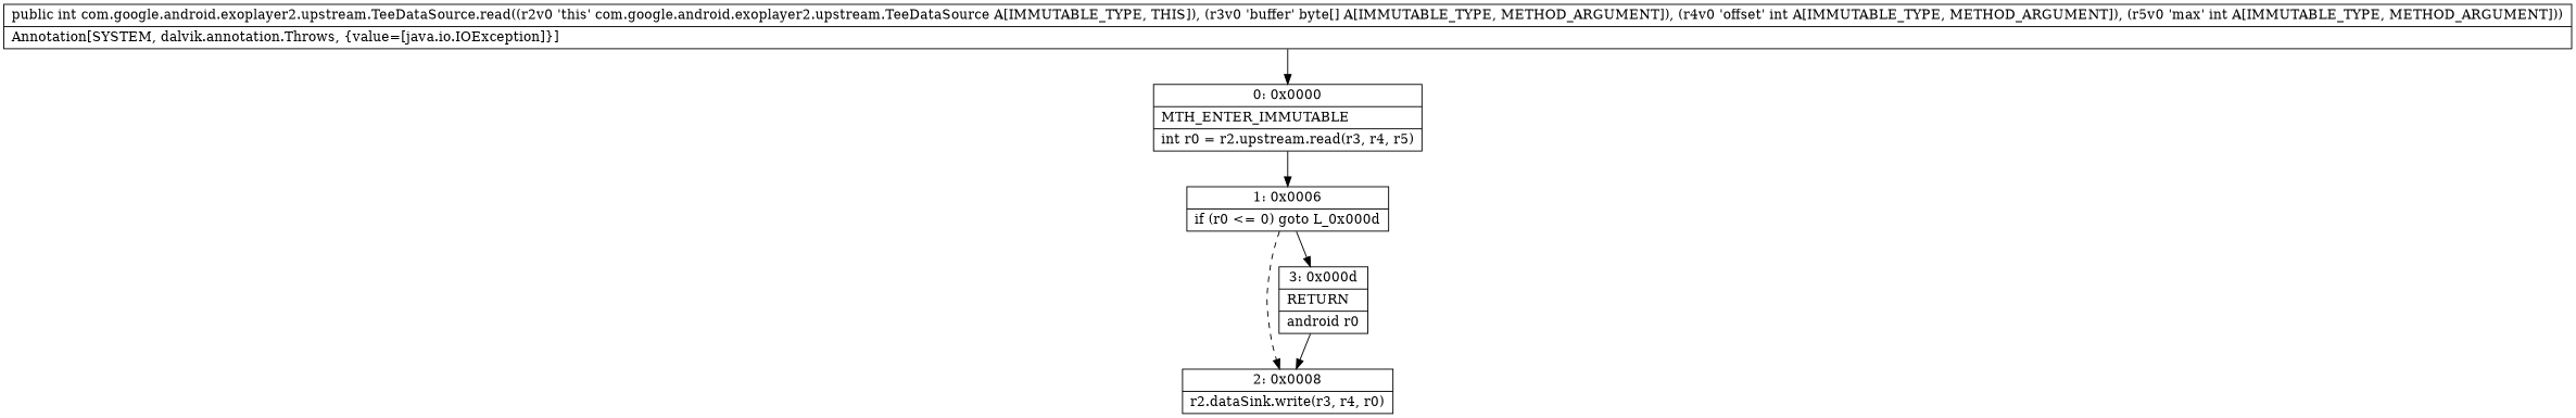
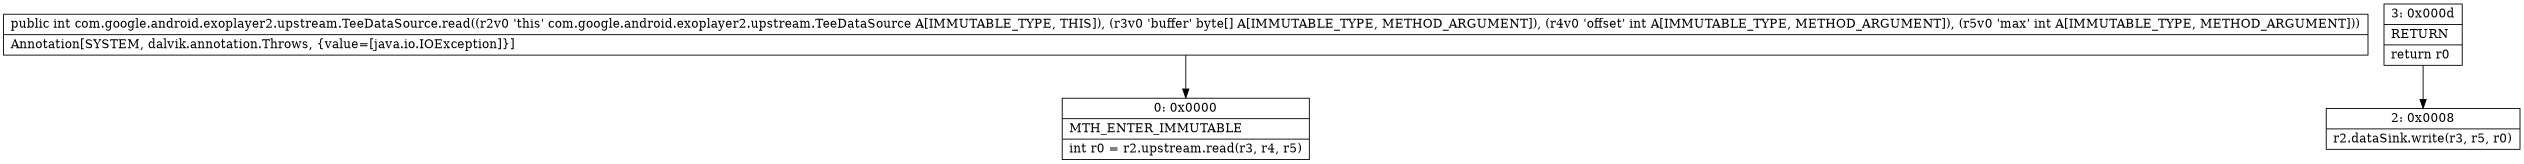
  digraph {
    node [shape=record]
    n1 [label="{0\:\ 0x0000|MTH_ENTER_IMMUTABLE\l|int r0 = r2.upstream.read(r3, r4, r5)\l}"]
-   n2 [label="{1\:\ 0x0006|if (r0 \<= 0) goto L_0x000d\l}"]
-   n3 [label="{2\:\ 0x0008|r2.dataSink.write(r3, r4, r0)\l}"]
-   n4 [label="{3\:\ 0x000d|RETURN\l|android r0\l}"]
+   n3 [label="{2\:\ 0x0008|r2.dataSink.write(r3, r5, r0)\l}"]
+   n4 [label="{3\:\ 0x000d|RETURN\l|return r0\l}"]
    n5 [label="{public int com.google.android.exoplayer2.upstream.TeeDataSource.read((r2v0 'this' com.google.android.exoplayer2.upstream.TeeDataSource A[IMMUTABLE_TYPE, THIS]), (r3v0 'buffer' byte[] A[IMMUTABLE_TYPE, METHOD_ARGUMENT]), (r4v0 'offset' int A[IMMUTABLE_TYPE, METHOD_ARGUMENT]), (r5v0 'max' int A[IMMUTABLE_TYPE, METHOD_ARGUMENT]))  | Annotation[SYSTEM, dalvik.annotation.Throws, \{value=[java.io.IOException]\}]\l}"]
-   n1 -> n2
-   n2 -> n3 [style=dashed]
-   n2 -> n4
    n4 -> n3
    n5 -> n1
  }
